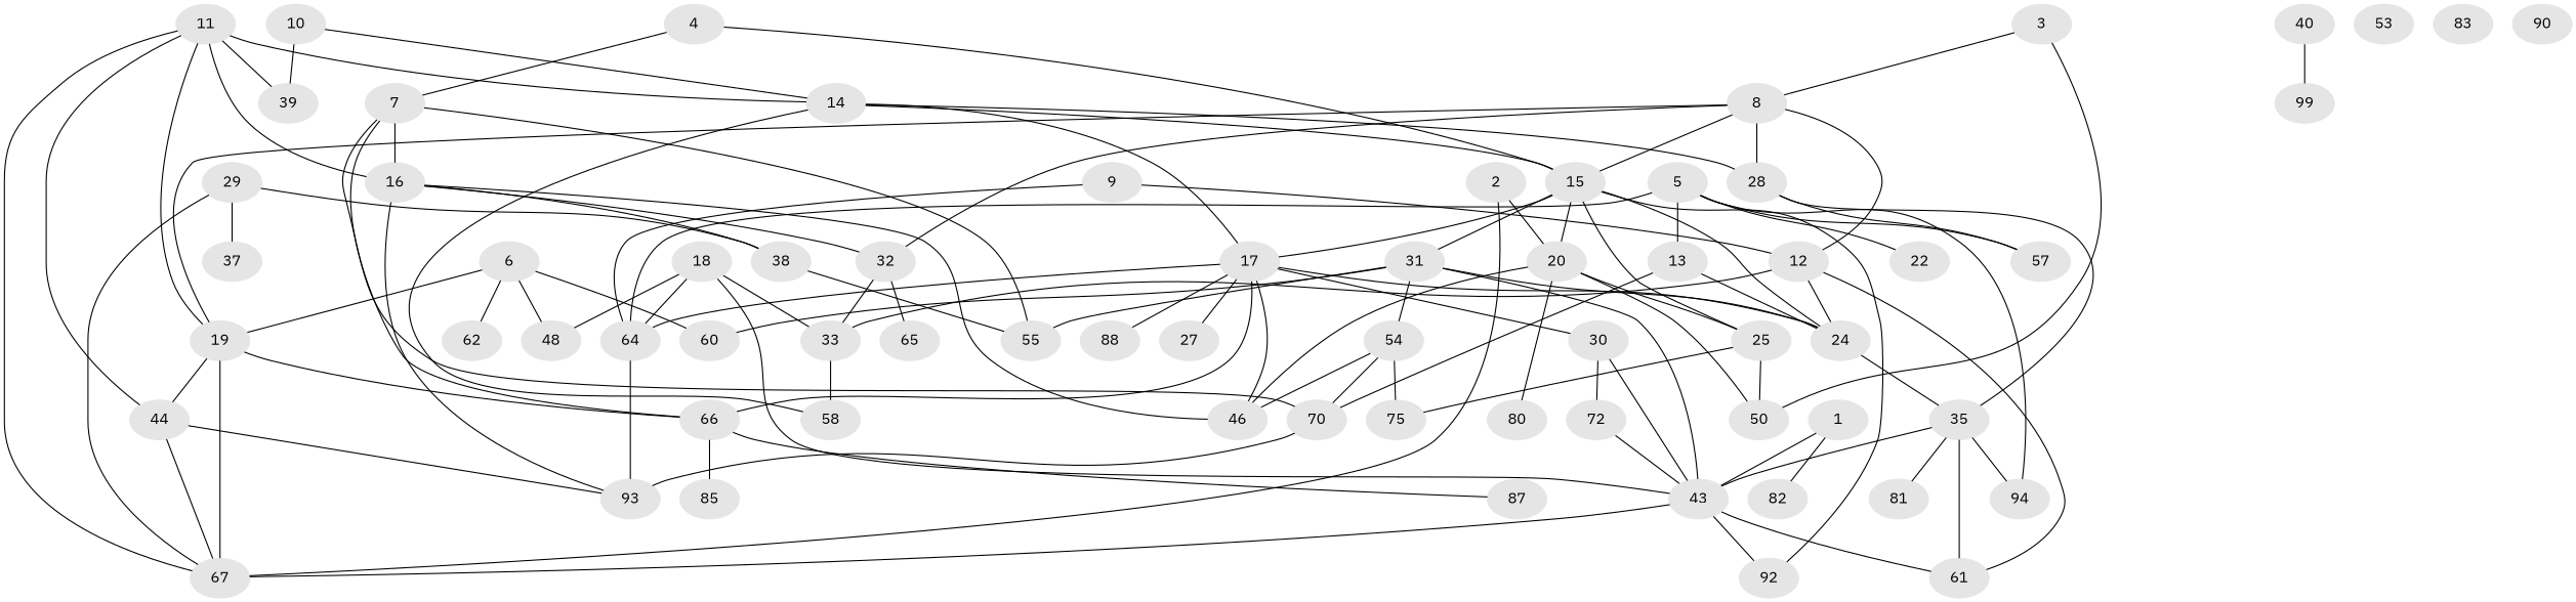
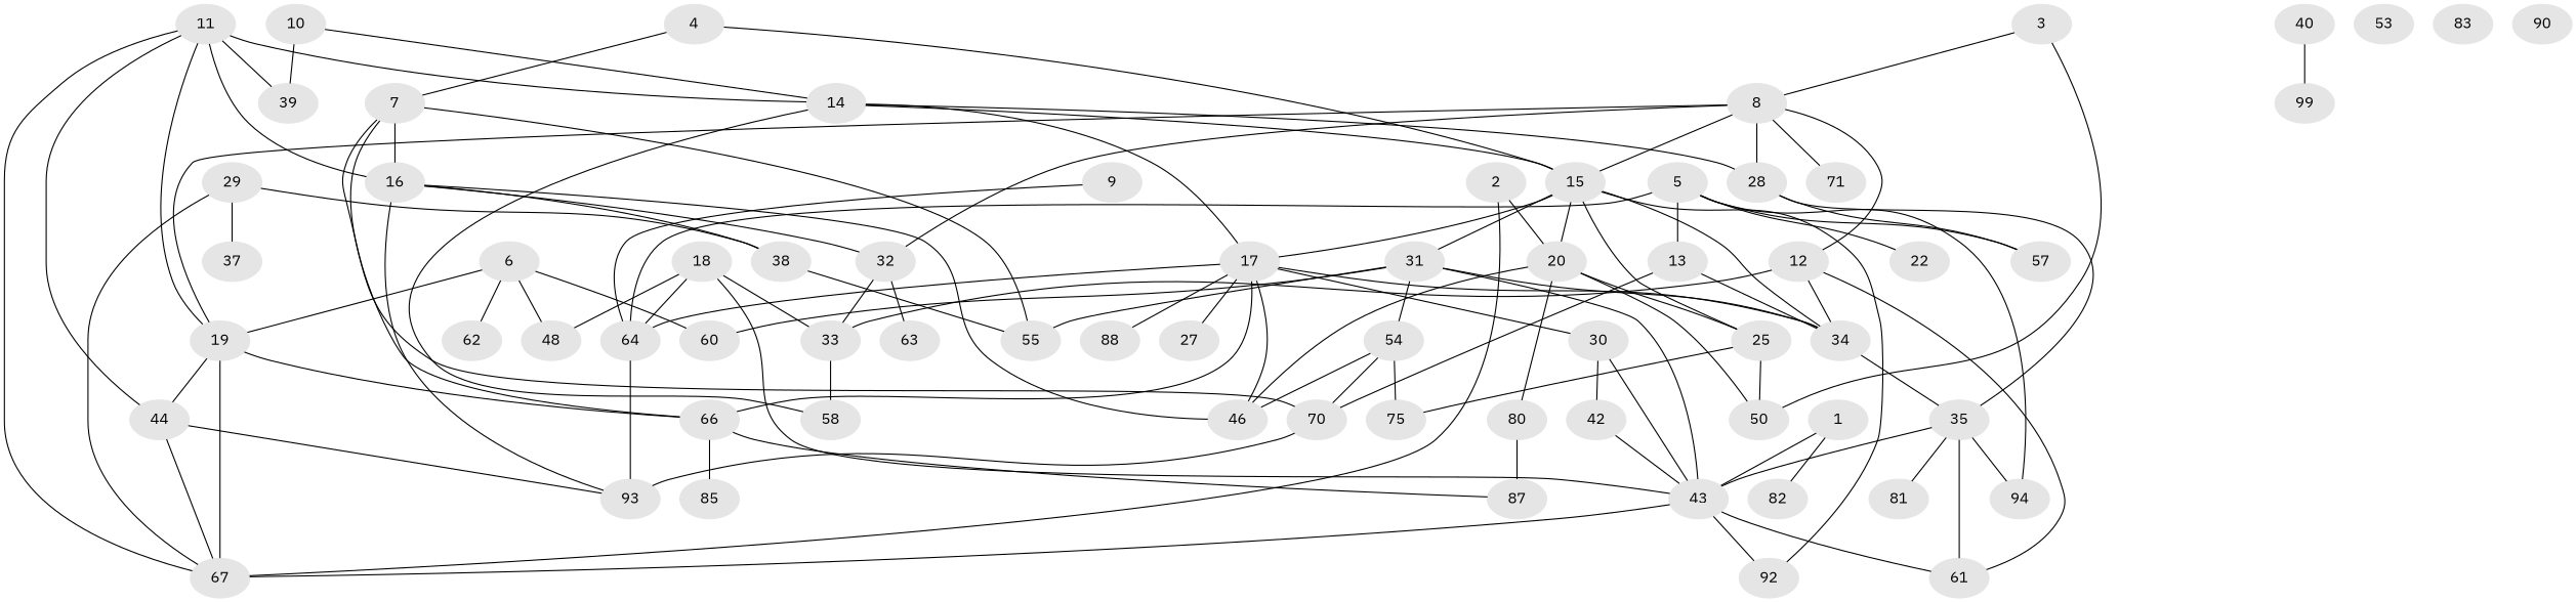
  graph {
    fontname="IBM Plex Sans"
    node [color=gray90 fontname="IBM Plex Sans" style=filled]
    edge [fontname="IBM Plex Sans"]
    43 [super="+94"]
    67 [super="+91"]
    61
    n4 [label=92]
    1
    82
    20 [super="+77"]
    50 [super="+59"]
    n9 [label=25 super="+73"]
    n10 [label=46]
    80 [super="+95"]
    2
    8 [super="+74"]
    15 [super="+79"]
    19 [super="+26"]
    12 [super="+63"]
    28 [super="+46"]
    32
+   71
    3
    7 [super="+23"]
    16 [super="+25"]
    55
    66 [super="+96"]
    70 [super="+78"]
    4
-   34 [super="+47" label=24]
+   34 [super="+47"]
    17 [super="+56"]
    31 [super="+41"]
    5 [super="+24"]
    13
    22
    57
    64
    n35 [label=94 super="+92"]
    93 [super="+100"]
    6 [super="+36"]
    48
    60
    62
    44
    38 [super="+51"]
    85
    87
    33 [super="+68"]
    35 [super="+52"]
-   65
+   65 [label=63]
    9
    14 [super="+49"]
    58
    10
    39
    11 [super="+45"]
    27
    30 [super="+89"]
    88
    75
    54 [super="+76"]
-   42 [label=72]
+   42
    18
    81
    37 [super="+97"]
    29
    40
    99
    53
    83
    90
    43 -- 67
    43 -- 61
    43 -- n4
    1 -- 43
    1 -- 82
    20 -- 50
    20 -- n9
    20 -- n10
    20 -- 80
    n9 -- 50
    n9 -- 75
+   80 -- 87
    2 -- 67
    2 -- 20
    8 -- 15
    8 -- 19
    8 -- 12
    8 -- 28
    8 -- 32
+   8 -- 71
    15 -- n4
    15 -- 20
    15 -- n9
    15 -- 34
    15 -- 17
    15 -- 31
    19 -- 67 [weight=2]
    19 -- 66
    19 -- 44
    12 -- 61
    12 -- 34
    12 -- 33
    28 -- 57
    28 -- 35
    32 -- 33
    32 -- 65
    3 -- 50
    3 -- 8
    7 -- 16
    7 -- 55
    7 -- 66
    7 -- 70
    16 -- n10
    16 -- 32
    16 -- 93
    16 -- 38 [weight=2]
    66 -- 85
    66 -- 87
    70 -- 93 [weight=2]
    4 -- 15
    4 -- 7
    34 -- 35
    17 -- n10
    17 -- 66
    17 -- 34
    17 -- 64
    17 -- 27
    17 -- 30
    17 -- 88
    31 -- 43
    31 -- 55
    31 -- 34
    31 -- 60
    31 -- 54
    5 -- 13
    5 -- 22
    5 -- 57
    5 -- 64
    5 -- n35
    13 -- 70
    13 -- 34
    64 -- 93
    6 -- 19
    6 -- 48
    6 -- 60
    6 -- 62
    44 -- 67
    44 -- 93
    38 -- 55
    33 -- 58
    35 -- 43
    35 -- 61
    35 -- n35
    35 -- 81
-   9 -- 12
    9 -- 64
    14 -- 15
    14 -- 28
    14 -- 17
    14 -- 58
    10 -- 14
    10 -- 39
    11 -- 67
    11 -- 19
    11 -- 16
    11 -- 44
    11 -- 14
    11 -- 39
    30 -- 43
    30 -- 42
    54 -- n10
    54 -- 70
    54 -- 75
    42 -- 43
    18 -- 43
    18 -- 64
    18 -- 48
    18 -- 33
    29 -- 67
    29 -- 38
    29 -- 37
    40 -- 99
  }
